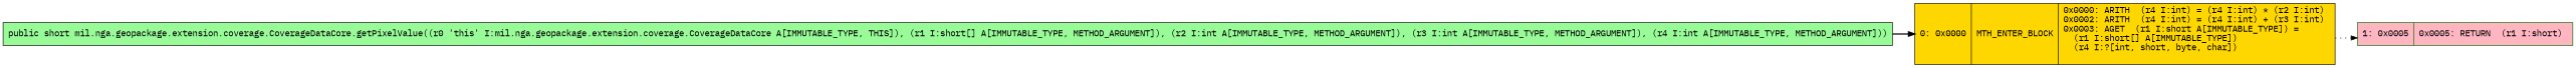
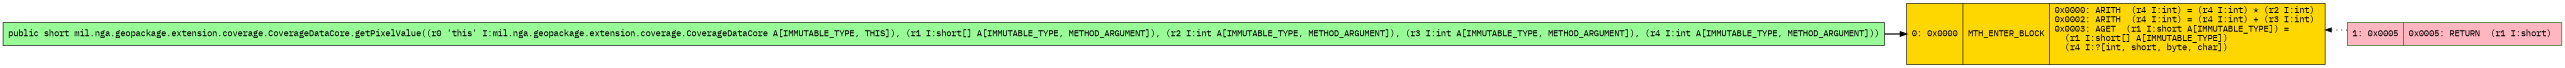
  digraph {
    rankdir=LR
    fontname="IBM Plex Mono"
    node [shape=record style=filled color=black fontname="IBM Plex Mono"]
    edge [fontname="IBM Plex Mono"]
    n1 [label="{0\:\ 0x0000|MTH_ENTER_BLOCK\l|0x0000: ARITH  (r4 I:int) = (r4 I:int) * (r2 I:int) \l0x0002: ARITH  (r4 I:int) = (r4 I:int) + (r3 I:int) \l0x0003: AGET  (r1 I:short A[IMMUTABLE_TYPE]) = \l  (r1 I:short[] A[IMMUTABLE_TYPE])\l  (r4 I:?[int, short, byte, char])\l \l}" fillcolor=gold]
    n2 [label="{1\:\ 0x0005|0x0005: RETURN  (r1 I:short) \l}" fillcolor=lightpink color=darkgreen]
    n3 [label="{public short mil.nga.geopackage.extension.coverage.CoverageDataCore.getPixelValue((r0 'this' I:mil.nga.geopackage.extension.coverage.CoverageDataCore A[IMMUTABLE_TYPE, THIS]), (r1 I:short[] A[IMMUTABLE_TYPE, METHOD_ARGUMENT]), (r2 I:int A[IMMUTABLE_TYPE, METHOD_ARGUMENT]), (r3 I:int A[IMMUTABLE_TYPE, METHOD_ARGUMENT]), (r4 I:int A[IMMUTABLE_TYPE, METHOD_ARGUMENT])) }" fillcolor=palegreen]
-   n1 -> n2 [style=dotted]
+   n2 -> n1 [style=dotted]
    n3 -> n1 [style=bold]
  }
